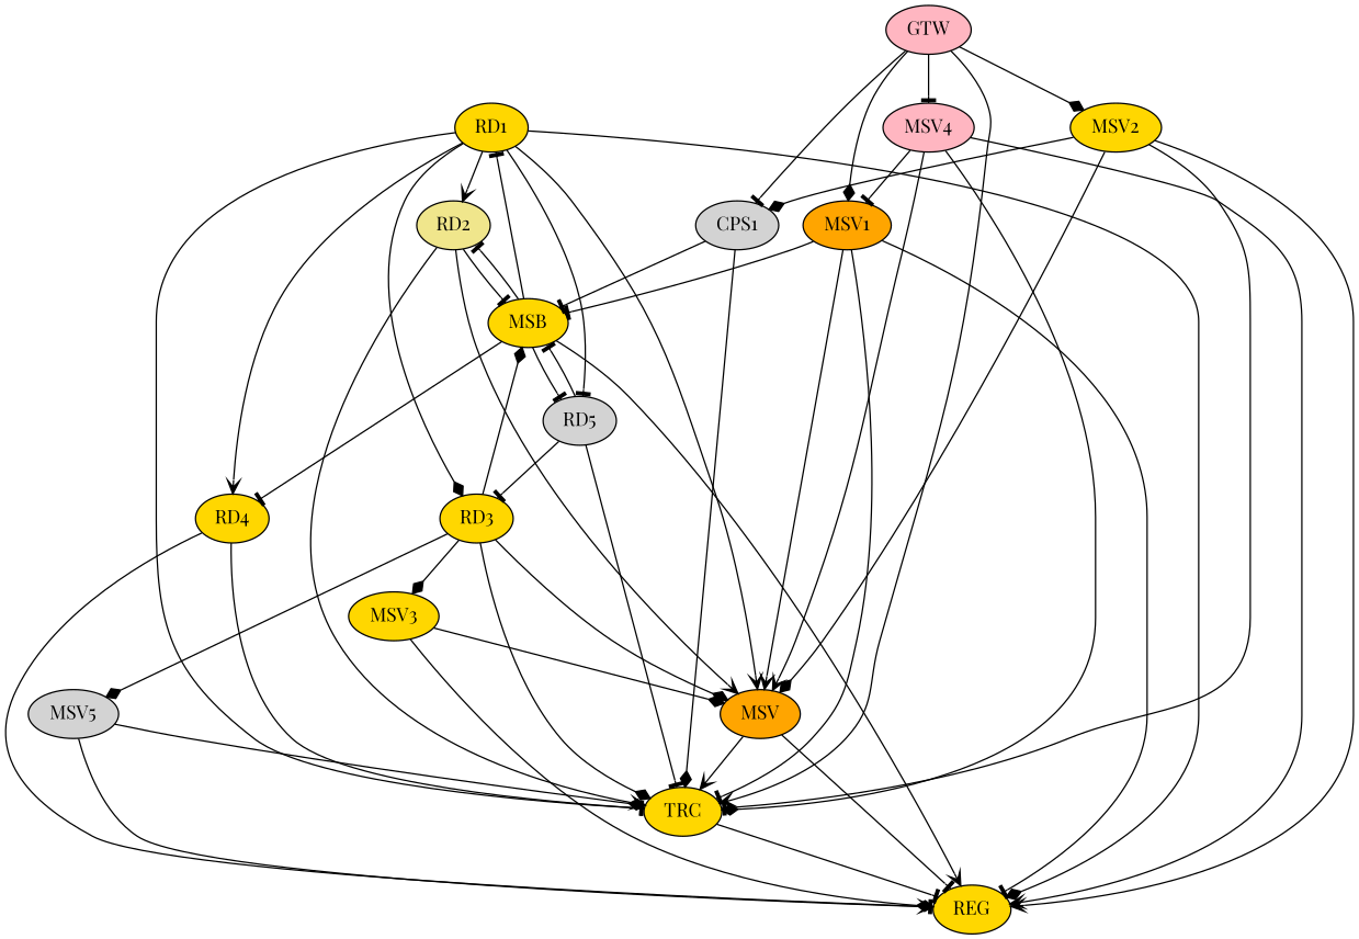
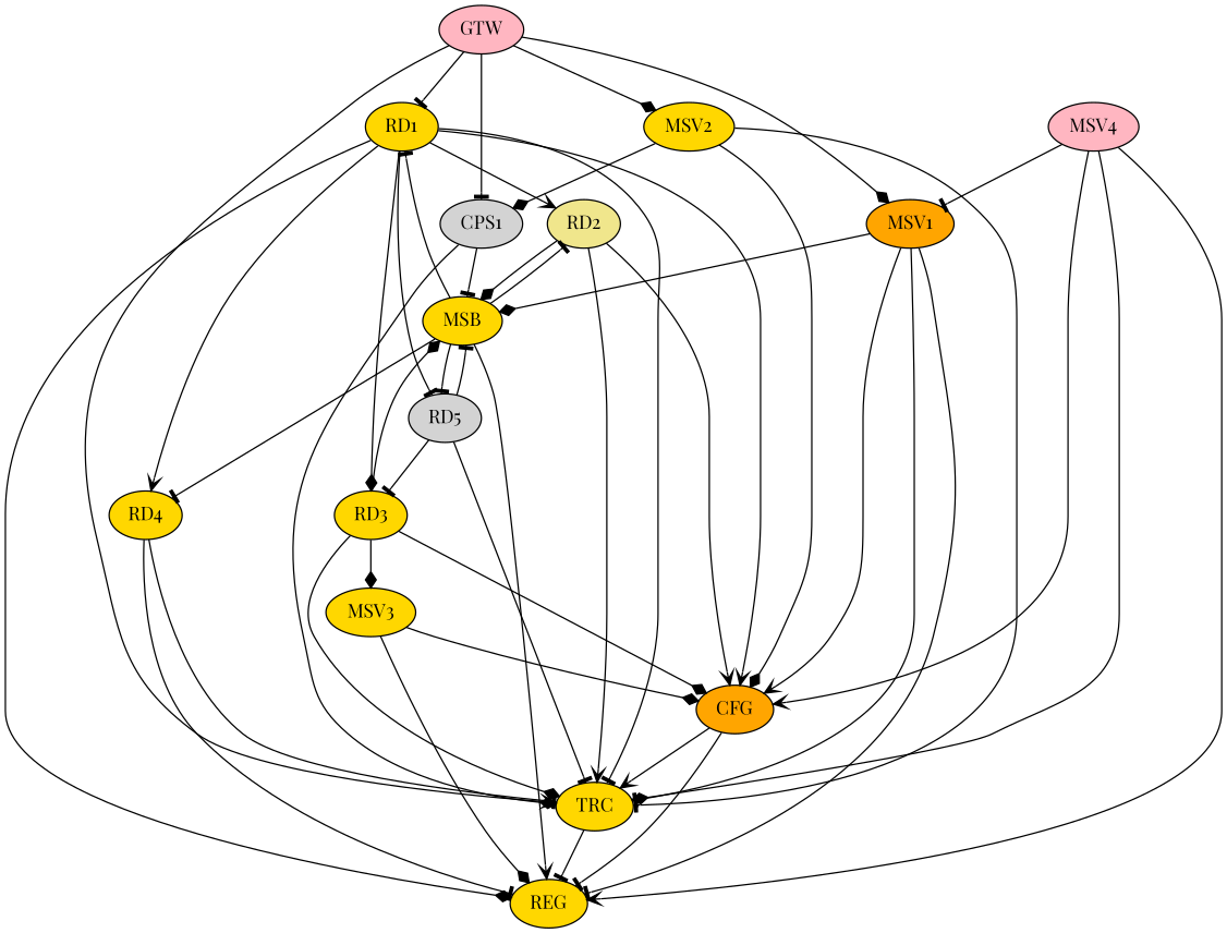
  strict digraph {
    fontname="Playfair Display"
    node [fillcolor=gold fontname="Playfair Display" style=filled]
    edge [arrowhead=tee fontname="Playfair Display"]
    n1 [label=RD1]
    n2 [fillcolor=khaki label=RD2]
    n3 [label=RD3]
    n4 [label=RD4]
    n5 [fillcolor=lightgrey label=RD5]
    n6 [label=REG]
-   n7 [fillcolor=orange label=MSV]
+   n7 [fillcolor=orange label=CFG]
    n8 [label=TRC]
    n9 [label=MSB]
    n10 [label=MSV3]
-   n11 [fillcolor=lightgrey label=MSV5]
    n12 [fillcolor=lightgrey label=CPS1]
    n13 [fillcolor=lightpink label=GTW]
    n14 [fillcolor=orange label=MSV1]
    n15 [label=MSV2]
    n16 [fillcolor=lightpink label=MSV4]
    n1 -> n2 [arrowhead=vee]
    n1 -> n3 [arrowhead=diamond]
    n1 -> n4 [arrowhead=vee]
    n1 -> n5
    n1 -> n6 [arrowhead=diamond]
    n1 -> n7 [arrowhead=vee]
    n1 -> n8
    n2 -> n7 [arrowhead=vee]
    n2 -> n8 [arrowhead=vee]
-   n2 -> n9
+   n2 -> n9 [arrowhead=diamond]
    n3 -> n7 [arrowhead=diamond]
    n3 -> n8 [arrowhead=diamond]
    n3 -> n9 [arrowhead=diamond]
    n3 -> n10 [arrowhead=diamond]
-   n3 -> n11 [arrowhead=diamond]
    n4 -> n6
    n4 -> n8
    n5 -> n3
    n5 -> n8
    n5 -> n9
    n7 -> n6
    n7 -> n8 [arrowhead=vee]
    n8 -> n6
    n9 -> n1
    n9 -> n2
    n9 -> n4
    n9 -> n5
    n9 -> n6 [arrowhead=vee]
    n10 -> n6 [arrowhead=diamond]
    n10 -> n7 [arrowhead=diamond]
-   n11 -> n6 [arrowhead=vee]
-   n11 -> n8 [arrowhead=diamond]
    n12 -> n8 [arrowhead=diamond]
    n12 -> n9
    n13 -> n8 [arrowhead=vee]
    n13 -> n12
    n13 -> n14 [arrowhead=diamond]
    n13 -> n15 [arrowhead=diamond]
-   n13 -> n16
+   n13 -> n1
    n14 -> n6
    n14 -> n7 [arrowhead=vee]
    n14 -> n8
-   n14 -> n9
-   n15 -> n6 [arrowhead=vee]
+   n14 -> n9 [arrowhead=diamond]
    n15 -> n7 [arrowhead=diamond]
    n15 -> n8
    n15 -> n12 [arrowhead=diamond]
    n16 -> n6 [arrowhead=vee]
    n16 -> n7 [arrowhead=vee]
    n16 -> n8 [arrowhead=diamond]
    n16 -> n14
  }
